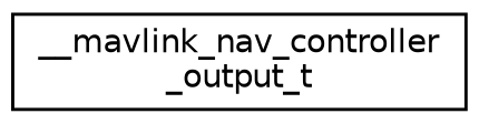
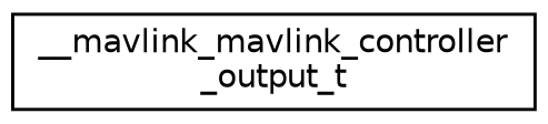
  digraph {
    rankdir=LR
-   n1 [color=black fillcolor=white fontname=Helvetica fontsize=10 height=0.2 label="__mavlink_nav_controller\l_output_t" shape=record style=filled width=0.4]
+   n1 [color=black fillcolor=white fontname=Helvetica fontsize=10 height=0.2 label="__mavlink_mavlink_controller\l_output_t" shape=record style=filled width=0.4]
  }
